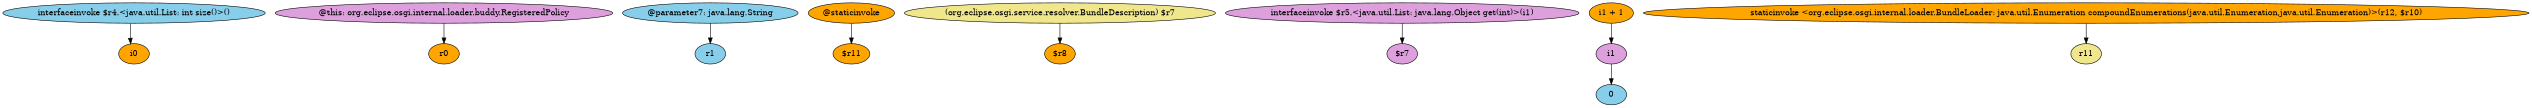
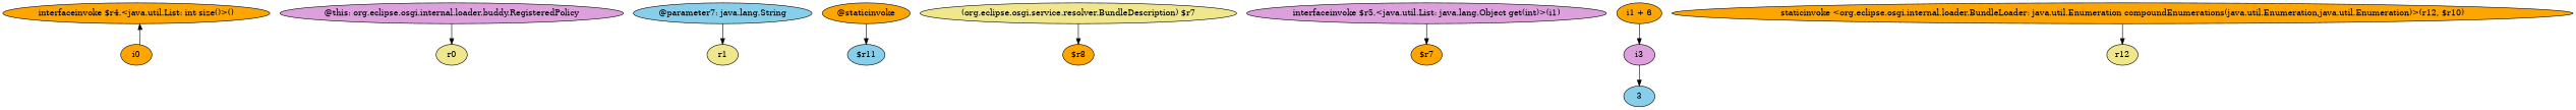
  digraph {
    node [fillcolor=orange style=filled]
-   n1 [fillcolor=skyblue label="interfaceinvoke $r4.<java.util.List: int size()>()"]
+   n1 [label="interfaceinvoke $r4.<java.util.List: int size()>()"]
    n2 [label=i0]
    n3 [fillcolor=plum label="@this: org.eclipse.osgi.internal.loader.buddy.RegisteredPolicy"]
-   n4 [label=r0]
+   n4 [fillcolor=khaki label=r0]
    n5 [fillcolor=skyblue label="@parameter7: java.lang.String"]
-   n6 [fillcolor=skyblue label=r1]
+   n6 [fillcolor=khaki label=r1]
    n7 [label="@staticinvoke"]
-   n8 [label="$r11"]
+   n8 [fillcolor=skyblue label="$r11"]
    n9 [fillcolor=khaki label="(org.eclipse.osgi.service.resolver.BundleDescription) $r7"]
    n10 [label="$r8"]
    n11 [fillcolor=plum label="interfaceinvoke $r5.<java.util.List: java.lang.Object get(int)>(i1)"]
-   n12 [fillcolor=plum label="$r7"]
-   n13 [label="i1 + 1"]
-   n14 [fillcolor=plum label=i1]
-   n15 [fillcolor=skyblue label=0]
+   n12 [label="$r7"]
+   n13 [label="i1 + 6"]
+   n14 [fillcolor=plum label=i3]
+   n15 [fillcolor=skyblue label=3]
    n16 [label="staticinvoke <org.eclipse.osgi.internal.loader.BundleLoader: java.util.Enumeration compoundEnumerations(java.util.Enumeration,java.util.Enumeration)>(r12, $r10)"]
-   n17 [fillcolor=khaki label=r11]
-   n1 -> n2
+   n17 [fillcolor=khaki label=r12]
+   n2 -> n1
    n3 -> n4
    n5 -> n6
    n7 -> n8
    n9 -> n10
    n11 -> n12
    n13 -> n14
    n14 -> n15
    n16 -> n17
  }
